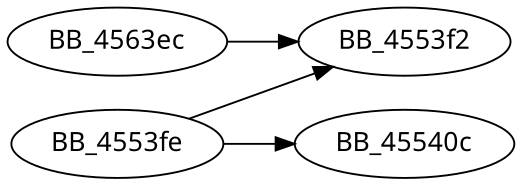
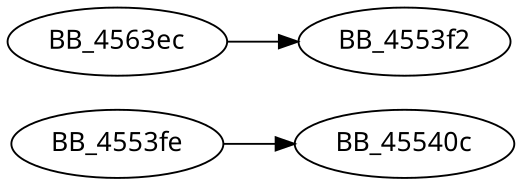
  digraph {
    fontname="Noto Sans"
    rankdir=LR
    node [fontname="Noto Sans"]
    edge [fontname="Noto Sans"]
    n1 [label=BB_4563ec]
    BB_4553f2
    BB_4553fe
    BB_45540c
    n1 -> BB_4553f2
-   BB_4553fe -> BB_4553f2
    BB_4553fe -> BB_45540c
  }
